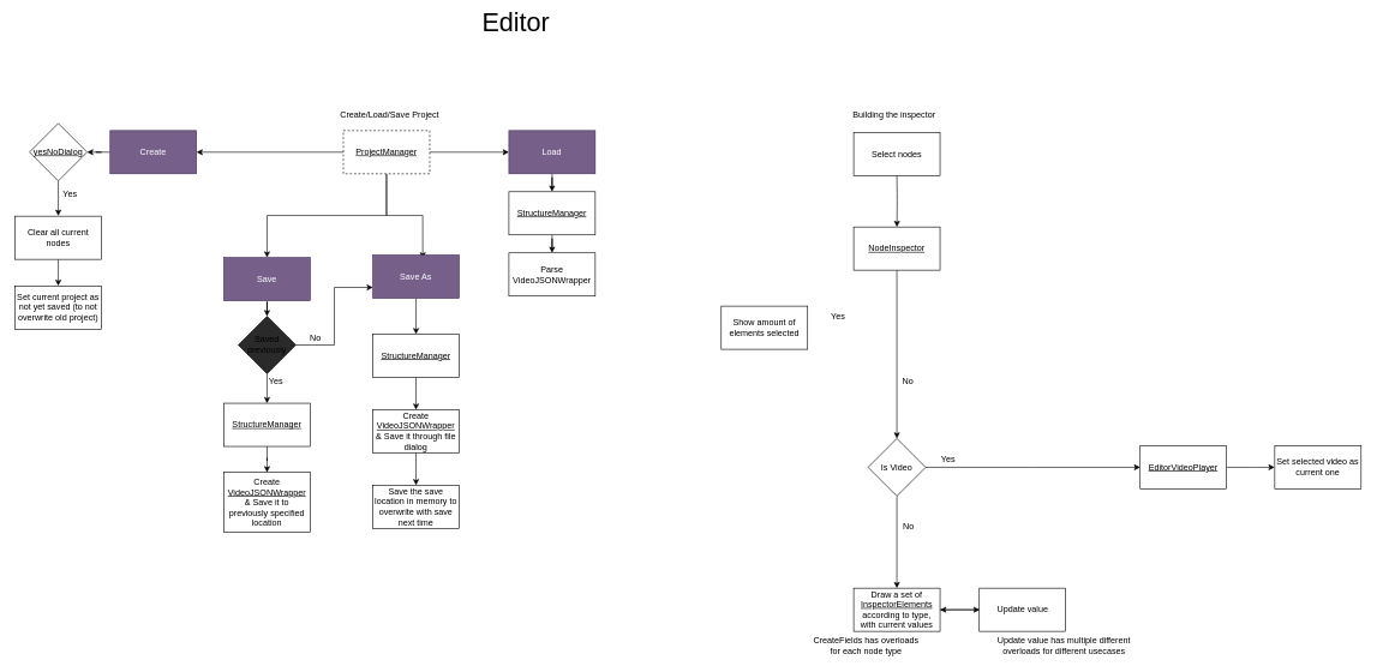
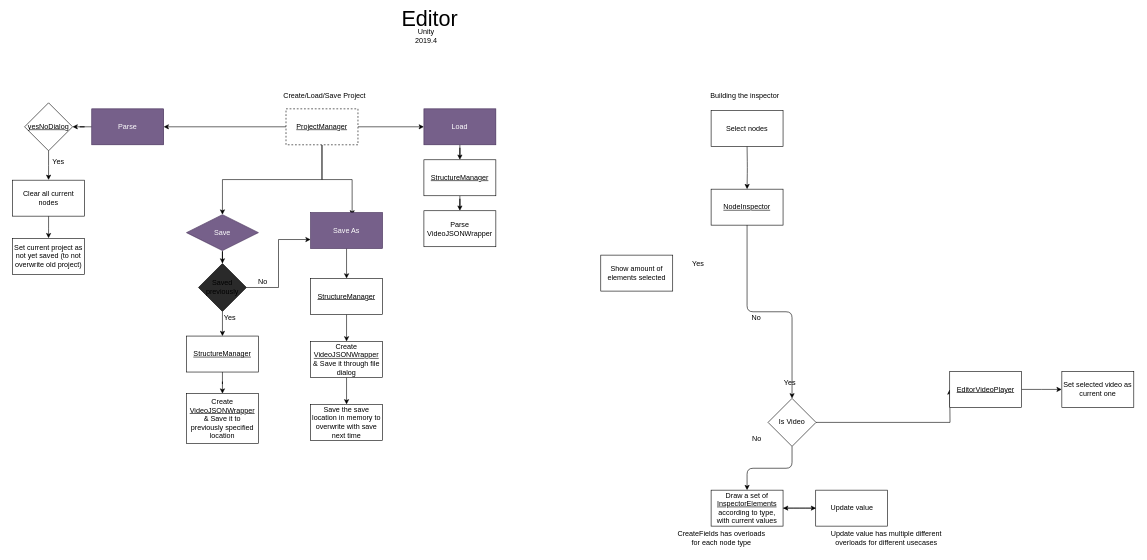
  <mxCell id="0" />
  <mxCell id="1" parent="0" />
  <mxCell id="2" value="Editor" style="text;html=1;strokeColor=none;fillColor=none;align=center;verticalAlign=middle;whiteSpace=wrap;fontSize=36;" parent="1" vertex="1"><mxGeometry x="696" y="20" width="40" height="20" as="geometry" /></mxCell>
+ <mxCell id="3" value="Unity 2019.4" style="text;html=1;strokeColor=none;fillColor=none;align=center;verticalAlign=middle;whiteSpace=wrap;" parent="1" vertex="1"><mxGeometry x="690" y="50" width="40" height="20" as="geometry" /></mxCell>
  <mxCell id="4" style="edgeStyle=orthogonalEdgeStyle;rounded=0;orthogonalLoop=1;jettySize=auto;html=1;fontStyle=1;exitX=0.5;exitY=1;exitDx=0;exitDy=0;" edge="1" parent="1" source="8" target="28"><mxGeometry relative="1" as="geometry"><mxPoint x="536" y="354" as="targetPoint" /><Array as="points"><mxPoint x="536" y="299" /><mxPoint x="370" y="299" /></Array></mxGeometry></mxCell>
  <mxCell id="5" style="edgeStyle=orthogonalEdgeStyle;rounded=0;orthogonalLoop=1;jettySize=auto;html=1;" edge="1" parent="1" source="8" target="26"><mxGeometry relative="1" as="geometry" /></mxCell>
  <mxCell id="6" style="edgeStyle=orthogonalEdgeStyle;rounded=0;orthogonalLoop=1;jettySize=auto;html=1;entryX=0;entryY=0.5;entryDx=0;entryDy=0;" edge="1" parent="1" source="8" target="30"><mxGeometry relative="1" as="geometry" /></mxCell>
  <mxCell id="7" style="edgeStyle=orthogonalEdgeStyle;rounded=0;orthogonalLoop=1;jettySize=auto;html=1;" edge="1" parent="1" source="8"><mxGeometry relative="1" as="geometry"><mxPoint x="586.336" y="358.891" as="targetPoint" /><Array as="points"><mxPoint x="536" y="299" /><mxPoint x="586" y="299" /></Array></mxGeometry></mxCell>
  <mxCell id="8" value="&lt;u&gt;ProjectManager&lt;/u&gt;" style="whiteSpace=wrap;html=1;dashed=1;" parent="1" vertex="1"><mxGeometry x="476" y="181" width="120" height="60" as="geometry" /></mxCell>
  <mxCell id="9" style="edgeStyle=orthogonalEdgeStyle;orthogonalLoop=1;jettySize=auto;html=1;entryX=0.5;entryY=0;entryDx=0;entryDy=0;fontStyle=1" parent="1" source="55" target="12" edge="1"><mxGeometry relative="1" as="geometry" /></mxCell>
  <mxCell id="10" value="&lt;u&gt;NodeInspector&lt;/u&gt;" style="whiteSpace=wrap;html=1;" parent="1" vertex="1"><mxGeometry x="1185" y="315" width="120" height="60" as="geometry" /></mxCell>
  <mxCell id="11" style="edgeStyle=orthogonalEdgeStyle;orthogonalLoop=1;jettySize=auto;html=1;entryX=0;entryY=0.5;entryDx=0;entryDy=0;fontSize=11;fontStyle=1" parent="1" source="12" edge="1"><mxGeometry relative="1" as="geometry"><mxPoint x="1360" y="847" as="targetPoint" /></mxGeometry></mxCell>
  <mxCell id="12" value="Draw a set of &lt;u&gt;InspectorElements &lt;/u&gt;according to type, with current values" style="whiteSpace=wrap;html=1;" parent="1" vertex="1"><mxGeometry x="1185" y="817" width="120" height="60" as="geometry" /></mxCell>
  <mxCell id="13" style="edgeStyle=orthogonalEdgeStyle;orthogonalLoop=1;jettySize=auto;html=1;entryX=0.5;entryY=0;entryDx=0;entryDy=0;fontStyle=1" parent="1" target="10" edge="1"><mxGeometry relative="1" as="geometry"><mxPoint x="1245" y="242" as="sourcePoint" /></mxGeometry></mxCell>
  <mxCell id="14" style="edgeStyle=orthogonalEdgeStyle;orthogonalLoop=1;jettySize=auto;html=1;fontSize=11;fontStyle=1" parent="1" source="16" target="12" edge="1"><mxGeometry relative="1" as="geometry"><mxPoint x="1400" y="734.888" as="targetPoint" /><Array as="points" /><mxPoint x="1416" y="816" as="sourcePoint" /></mxGeometry></mxCell>
  <mxCell id="15" value="Building the inspector" style="text;html=1;align=center;verticalAlign=middle;resizable=0;points=[];autosize=1;" vertex="1" parent="1"><mxGeometry x="1177.5" y="150" width="126" height="17" as="geometry" /></mxCell>
  <mxCell id="16" value="Update value" style="whiteSpace=wrap;html=1;" vertex="1" parent="1"><mxGeometry x="1359.5" y="817" width="120" height="60" as="geometry" /></mxCell>
  <mxCell id="17" value="Select nodes" style="whiteSpace=wrap;html=1;" vertex="1" parent="1"><mxGeometry x="1185" y="184" width="120" height="60" as="geometry" /></mxCell>
  <mxCell id="18" value="No" style="text;html=1;align=center;verticalAlign=middle;resizable=0;points=[];autosize=1;" vertex="1" parent="1"><mxGeometry x="1247" y="521" width="25" height="17" as="geometry" /></mxCell>
  <mxCell id="19" value="Yes" style="text;html=1;align=center;verticalAlign=middle;resizable=0;points=[];autosize=1;" vertex="1" parent="1"><mxGeometry x="1147.5" y="431" width="30" height="17" as="geometry" /></mxCell>
  <mxCell id="20" value="Show amount of elements selected" style="whiteSpace=wrap;html=1;" vertex="1" parent="1"><mxGeometry x="1001" y="425" width="120" height="60" as="geometry" /></mxCell>
  <mxCell id="21" value="CreateFields has overloads &lt;br&gt;for each node type" style="text;html=1;align=center;verticalAlign=middle;resizable=0;points=[];autosize=1;" vertex="1" parent="1"><mxGeometry x="1124" y="882" width="156" height="30" as="geometry" /></mxCell>
  <mxCell id="22" style="edgeStyle=orthogonalEdgeStyle;rounded=0;orthogonalLoop=1;jettySize=auto;html=1;" edge="1" parent="1" source="23" target="35"><mxGeometry relative="1" as="geometry" /></mxCell>
  <mxCell id="23" value="&lt;u&gt;StructureManager&lt;/u&gt;" style="whiteSpace=wrap;html=1;" vertex="1" parent="1"><mxGeometry x="310" y="560" width="120" height="60" as="geometry" /></mxCell>
  <mxCell id="24" value="Create/Load/Save Project" style="text;html=1;align=center;verticalAlign=middle;resizable=0;points=[];autosize=1;" vertex="1" parent="1"><mxGeometry x="466" y="150" width="147" height="17" as="geometry" /></mxCell>
  <mxCell id="25" style="edgeStyle=orthogonalEdgeStyle;rounded=0;orthogonalLoop=1;jettySize=auto;html=1;entryX=1;entryY=0.5;entryDx=0;entryDy=0;" edge="1" parent="1" source="26" target="32"><mxGeometry relative="1" as="geometry" /></mxCell>
- <mxCell id="26" value="Create" style="rounded=0;whiteSpace=wrap;html=1;fillColor=#76608a;strokeColor=#432D57;fontColor=#ffffff;" vertex="1" parent="1"><mxGeometry x="152" y="181" width="120" height="60" as="geometry" /></mxCell>
+ <mxCell id="26" value="Parse" style="rounded=0;whiteSpace=wrap;html=1;fillColor=#76608a;strokeColor=#432D57;fontColor=#ffffff;" vertex="1" parent="1"><mxGeometry x="152" y="181" width="120" height="60" as="geometry" /></mxCell>
  <mxCell id="27" style="edgeStyle=orthogonalEdgeStyle;rounded=0;orthogonalLoop=1;jettySize=auto;html=1;" edge="1" parent="1" source="28" target="50"><mxGeometry relative="1" as="geometry" /></mxCell>
- <mxCell id="28" value="Save" style="rounded=0;whiteSpace=wrap;html=1;fillColor=#76608a;strokeColor=#432D57;fontColor=#ffffff;" vertex="1" parent="1"><mxGeometry x="310" y="357.5" width="120" height="60" as="geometry" /></mxCell>
+ <mxCell id="28" value="Save" style="rhombus;whiteSpace=wrap;html=1;fillColor=#76608a;strokeColor=#432D57;fontColor=#ffffff;" vertex="1" parent="1"><mxGeometry x="310" y="357.5" width="120" height="60" as="geometry" /></mxCell>
  <mxCell id="29" style="edgeStyle=orthogonalEdgeStyle;rounded=0;orthogonalLoop=1;jettySize=auto;html=1;" edge="1" parent="1" source="30" target="34"><mxGeometry relative="1" as="geometry" /></mxCell>
  <mxCell id="30" value="Load" style="rounded=0;whiteSpace=wrap;html=1;fillColor=#76608a;strokeColor=#432D57;fontColor=#ffffff;" vertex="1" parent="1"><mxGeometry x="706" y="181" width="120" height="60" as="geometry" /></mxCell>
  <mxCell id="31" style="edgeStyle=orthogonalEdgeStyle;rounded=0;orthogonalLoop=1;jettySize=auto;html=1;" edge="1" parent="1" source="32"><mxGeometry relative="1" as="geometry"><mxPoint x="80" y="299.584" as="targetPoint" /></mxGeometry></mxCell>
  <mxCell id="32" value="&lt;u&gt;yesNoDialog&lt;/u&gt;" style="rhombus;whiteSpace=wrap;html=1;" vertex="1" parent="1"><mxGeometry x="40" y="171" width="80" height="80" as="geometry" /></mxCell>
  <mxCell id="33" style="edgeStyle=orthogonalEdgeStyle;rounded=0;orthogonalLoop=1;jettySize=auto;html=1;" edge="1" parent="1" source="34" target="36"><mxGeometry relative="1" as="geometry" /></mxCell>
  <mxCell id="34" value="&lt;u&gt;StructureManager&lt;/u&gt;" style="whiteSpace=wrap;html=1;" vertex="1" parent="1"><mxGeometry x="706" y="266" width="120" height="60" as="geometry" /></mxCell>
  <mxCell id="35" value="Create &lt;u&gt;VideoJSONWrapper &lt;/u&gt;&amp;amp; Save it to previously specified location" style="whiteSpace=wrap;html=1;" vertex="1" parent="1"><mxGeometry x="310" y="656" width="120" height="83" as="geometry" /></mxCell>
  <mxCell id="36" value="Parse VideoJSONWrapper" style="whiteSpace=wrap;html=1;" vertex="1" parent="1"><mxGeometry x="706" y="351" width="120" height="60" as="geometry" /></mxCell>
  <mxCell id="37" style="edgeStyle=orthogonalEdgeStyle;rounded=0;orthogonalLoop=1;jettySize=auto;html=1;" edge="1" parent="1" source="38" target="47"><mxGeometry relative="1" as="geometry" /></mxCell>
  <mxCell id="38" value="Save As" style="rounded=0;whiteSpace=wrap;html=1;fillColor=#76608a;strokeColor=#432D57;fontColor=#ffffff;" vertex="1" parent="1"><mxGeometry x="517" y="354" width="120" height="60" as="geometry" /></mxCell>
  <mxCell id="39" style="edgeStyle=orthogonalEdgeStyle;rounded=0;orthogonalLoop=1;jettySize=auto;html=1;" edge="1" parent="1" source="40" target="45"><mxGeometry relative="1" as="geometry" /></mxCell>
  <mxCell id="40" value="Create &lt;u&gt;VideoJSONWrapper &lt;/u&gt;&amp;amp; Save it through file dialog" style="whiteSpace=wrap;html=1;" vertex="1" parent="1"><mxGeometry x="517" y="569" width="120" height="60" as="geometry" /></mxCell>
  <mxCell id="41" value="Yes" style="text;html=1;align=center;verticalAlign=middle;resizable=0;points=[];autosize=1;" vertex="1" parent="1"><mxGeometry x="81" y="261" width="30" height="17" as="geometry" /></mxCell>
  <mxCell id="42" style="edgeStyle=orthogonalEdgeStyle;rounded=0;orthogonalLoop=1;jettySize=auto;html=1;" edge="1" parent="1" source="43"><mxGeometry relative="1" as="geometry"><mxPoint x="80" y="396.818" as="targetPoint" /></mxGeometry></mxCell>
  <mxCell id="43" value="Clear all current nodes" style="whiteSpace=wrap;html=1;" vertex="1" parent="1"><mxGeometry x="20" y="300" width="120" height="60" as="geometry" /></mxCell>
  <mxCell id="44" value="Set current project as not yet saved (to not overwrite old project)" style="whiteSpace=wrap;html=1;" vertex="1" parent="1"><mxGeometry x="20" y="397" width="120" height="60" as="geometry" /></mxCell>
  <mxCell id="45" value="Save the save location in memory to overwrite with save next time" style="whiteSpace=wrap;html=1;" vertex="1" parent="1"><mxGeometry x="517" y="674" width="120" height="60" as="geometry" /></mxCell>
  <mxCell id="46" style="edgeStyle=orthogonalEdgeStyle;rounded=0;orthogonalLoop=1;jettySize=auto;html=1;" edge="1" parent="1" source="47" target="40"><mxGeometry relative="1" as="geometry" /></mxCell>
  <mxCell id="47" value="&lt;u&gt;StructureManager&lt;/u&gt;" style="whiteSpace=wrap;html=1;" vertex="1" parent="1"><mxGeometry x="517" y="464" width="120" height="60" as="geometry" /></mxCell>
  <mxCell id="48" style="edgeStyle=orthogonalEdgeStyle;rounded=0;orthogonalLoop=1;jettySize=auto;html=1;entryX=0;entryY=0.75;entryDx=0;entryDy=0;" edge="1" parent="1" source="50" target="38"><mxGeometry relative="1" as="geometry" /></mxCell>
  <mxCell id="49" style="edgeStyle=orthogonalEdgeStyle;rounded=0;orthogonalLoop=1;jettySize=auto;html=1;entryX=0.5;entryY=0;entryDx=0;entryDy=0;" edge="1" parent="1" source="50" target="23"><mxGeometry relative="1" as="geometry" /></mxCell>
  <mxCell id="50" value="Saved previously" style="rhombus;whiteSpace=wrap;html=1;fillColor=#2a2a2a;" vertex="1" parent="1"><mxGeometry x="330" y="439" width="80" height="80" as="geometry" /></mxCell>
  <mxCell id="51" value="No" style="text;html=1;align=center;verticalAlign=middle;resizable=0;points=[];autosize=1;" vertex="1" parent="1"><mxGeometry x="424" y="461" width="25" height="17" as="geometry" /></mxCell>
  <mxCell id="52" value="Yes" style="text;html=1;align=center;verticalAlign=middle;resizable=0;points=[];autosize=1;" vertex="1" parent="1"><mxGeometry x="367" y="521" width="30" height="17" as="geometry" /></mxCell>
  <mxCell id="53" value="Update value has multiple different &lt;br&gt;overloads for different usecases" style="text;html=1;align=center;verticalAlign=middle;resizable=0;points=[];autosize=1;" vertex="1" parent="1"><mxGeometry x="1379" y="882" width="195" height="30" as="geometry" /></mxCell>
  <mxCell id="54" style="edgeStyle=orthogonalEdgeStyle;rounded=0;orthogonalLoop=1;jettySize=auto;html=1;" edge="1" parent="1" source="55"><mxGeometry relative="1" as="geometry"><mxPoint x="1583" y="649" as="targetPoint" /></mxGeometry></mxCell>
- <mxCell id="55" value="Is Video" style="rhombus;whiteSpace=wrap;html=1;" vertex="1" parent="1"><mxGeometry x="1205" y="609" width="80" height="80" as="geometry" /></mxCell>
+ <mxCell id="55" value="Is Video" style="rhombus;whiteSpace=wrap;html=1;" vertex="1" parent="1"><mxGeometry x="1280" y="664" width="80" height="80" as="geometry" /></mxCell>
  <mxCell id="56" style="edgeStyle=orthogonalEdgeStyle;orthogonalLoop=1;jettySize=auto;html=1;entryX=0.5;entryY=0;entryDx=0;entryDy=0;fontStyle=1" edge="1" parent="1" source="10" target="55"><mxGeometry relative="1" as="geometry"><mxPoint x="1245" y="375" as="sourcePoint" /><mxPoint x="1245" y="817" as="targetPoint" /></mxGeometry></mxCell>
  <mxCell id="57" value="No" style="text;html=1;align=center;verticalAlign=middle;resizable=0;points=[];autosize=1;" vertex="1" parent="1"><mxGeometry x="1249" y="723" width="24" height="17" as="geometry" /></mxCell>
  <mxCell id="58" value="Yes" style="text;html=1;align=center;verticalAlign=middle;resizable=0;points=[];autosize=1;" vertex="1" parent="1"><mxGeometry x="1301" y="629" width="29" height="17" as="geometry" /></mxCell>
  <mxCell id="59" style="edgeStyle=orthogonalEdgeStyle;rounded=0;orthogonalLoop=1;jettySize=auto;html=1;" edge="1" parent="1" source="60"><mxGeometry relative="1" as="geometry"><mxPoint x="1769.75" y="649" as="targetPoint" /></mxGeometry></mxCell>
  <mxCell id="60" value="&lt;u&gt;EditorVideoPlayer&lt;/u&gt;" style="whiteSpace=wrap;html=1;" vertex="1" parent="1"><mxGeometry x="1583" y="619" width="120" height="60" as="geometry" /></mxCell>
  <mxCell id="61" value="Set selected video as current one" style="whiteSpace=wrap;html=1;" vertex="1" parent="1"><mxGeometry x="1770" y="619" width="120" height="60" as="geometry" /></mxCell>
